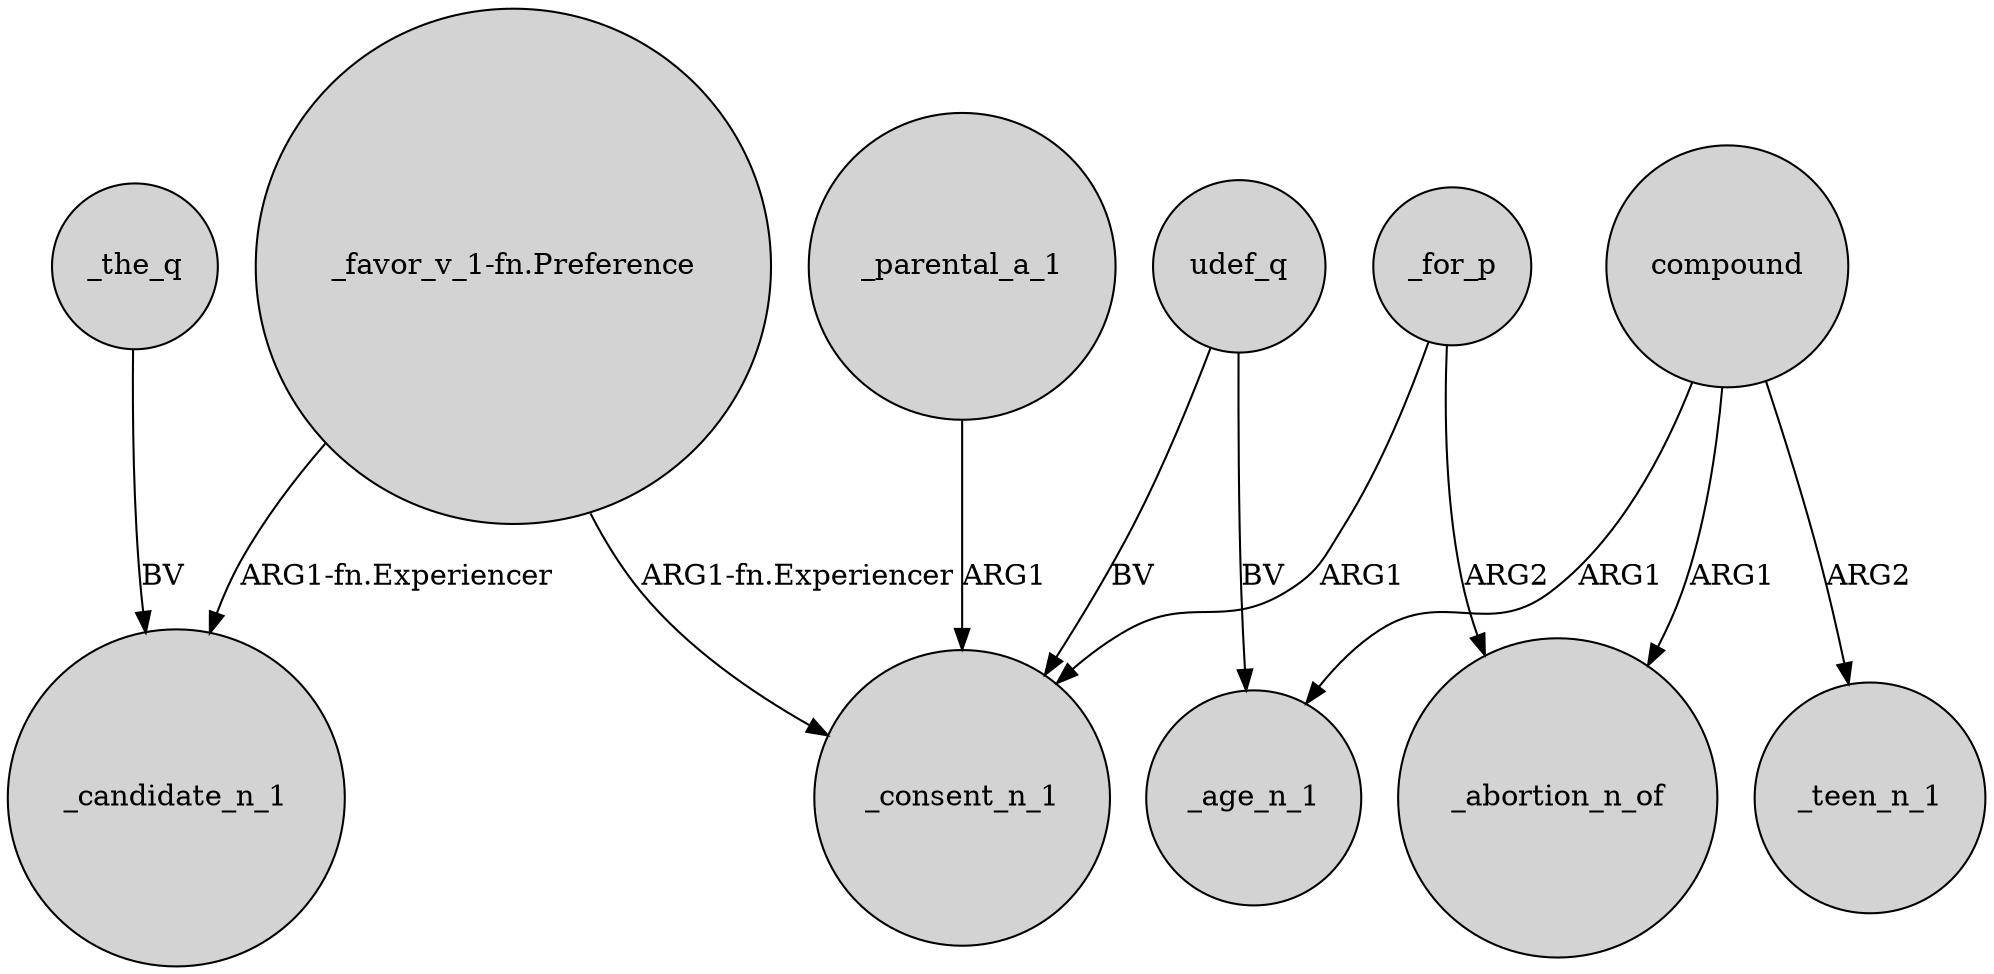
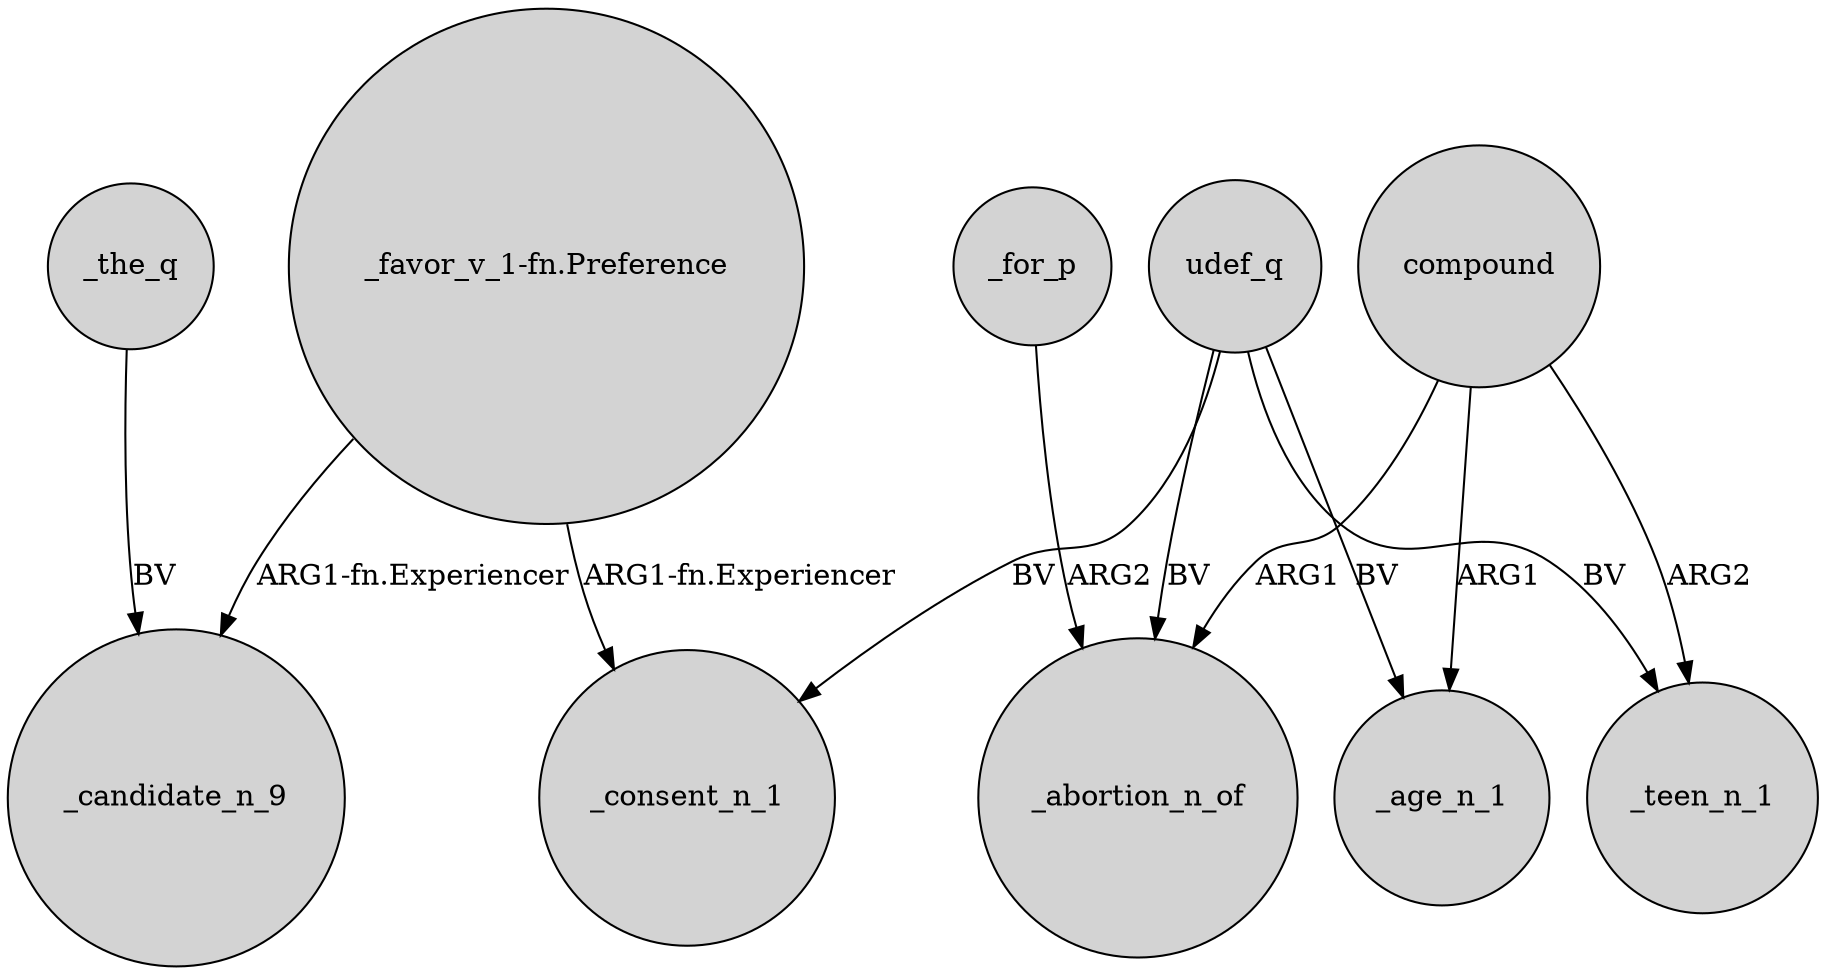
  digraph {
    node [shape=circle style=filled]
    "_favor_v_1-fn.Preference"
    _consent_n_1
-   _candidate_n_1
+   _candidate_n_1 [label=_candidate_n_9]
    _the_q
    udef_q
    _abortion_n_of
    _teen_n_1
    _age_n_1
    _for_p
    compound
-   _parental_a_1
    "_favor_v_1-fn.Preference" -> _consent_n_1 [label="ARG1-fn.Experiencer"]
    "_favor_v_1-fn.Preference" -> _candidate_n_1 [label="ARG1-fn.Experiencer"]
    _the_q -> _candidate_n_1 [label=BV]
    udef_q -> _consent_n_1 [label=BV]
+   udef_q -> _abortion_n_of [label=BV]
+   udef_q -> _teen_n_1 [label=BV]
    udef_q -> _age_n_1 [label=BV]
-   _for_p -> _consent_n_1 [label=ARG1]
    _for_p -> _abortion_n_of [label=ARG2]
    compound -> _abortion_n_of [label=ARG1]
    compound -> _teen_n_1 [label=ARG2]
    compound -> _age_n_1 [label=ARG1]
-   _parental_a_1 -> _consent_n_1 [label=ARG1]
  }
